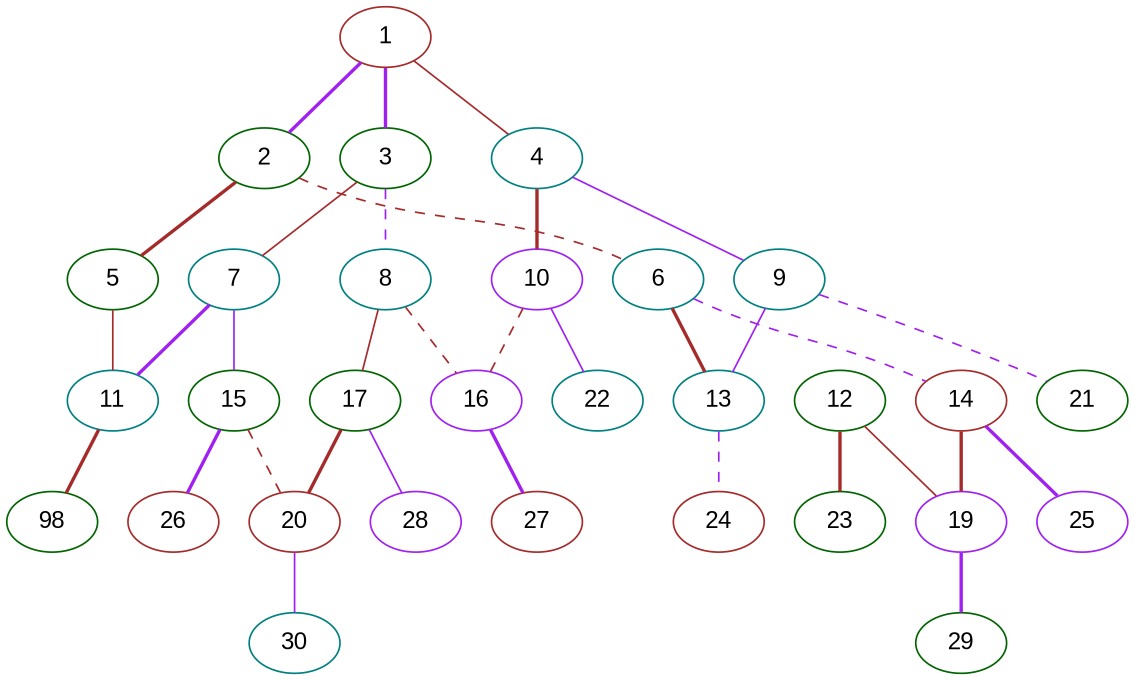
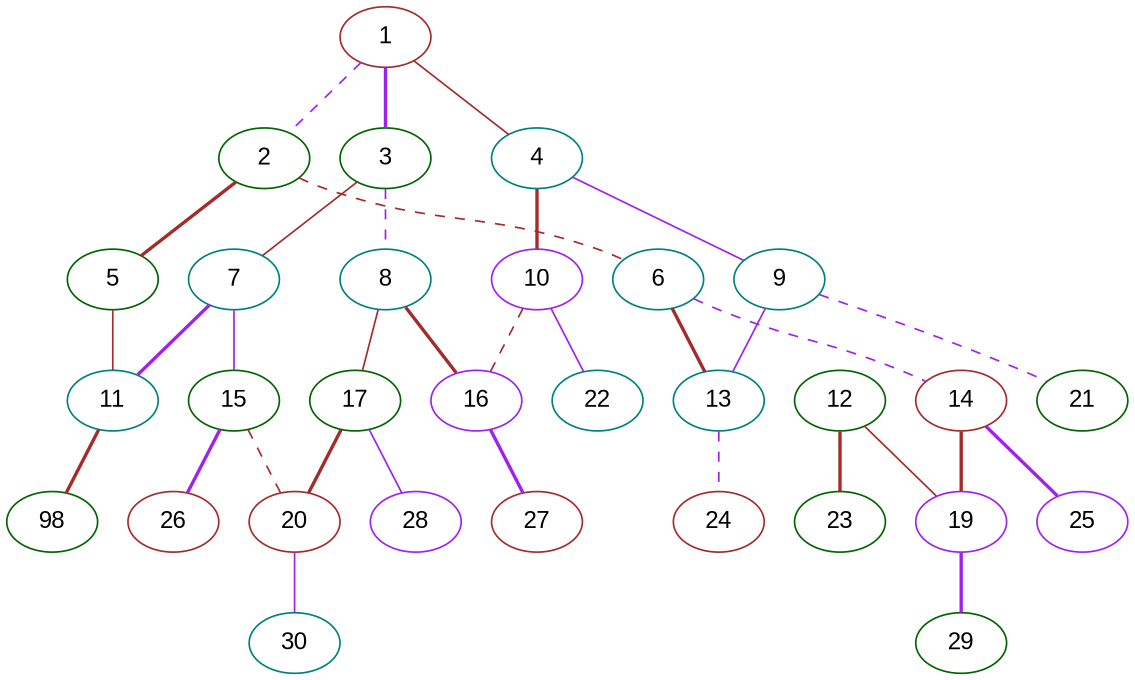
  graph {
    fontname="Liberation Sans"
    node [chem=C color=darkgreen fontname="Liberation Sans"]
    edge [color=purple fontname="Liberation Sans" style=bold valence=1]
    1 [color=brown]
    2
    3
    4 [color=teal]
    5
    6 [color=teal]
    7 [color=teal]
    8 [color=teal]
    9 [color=teal]
    10 [color=purple]
    11 [color=teal]
    13 [color=teal]
    14 [color=brown]
    15
    16 [color=purple]
    17
    21 [chem=H]
    22 [chem=H color=teal]
    n19 [chem=O label=98]
    12
    19 [color=purple]
    23 [chem=H]
    24 [chem=H color=brown]
    25 [chem=H color=purple]
    20 [color=brown]
    26 [chem=H color=brown]
    27 [chem=H color=brown]
    28 [chem=H color=purple]
    29 [chem=H]
    30 [chem=H color=teal]
-   1 -- 2
+   1 -- 2 [style=dashed]
    1 -- 3
    1 -- 4 [color=brown style=solid valence=2]
    2 -- 5 [color=brown valence=2]
    2 -- 6 [color=brown style=dashed]
    3 -- 7 [color=brown style=solid valence=2]
    3 -- 8 [style=dashed]
    4 -- 9 [style=solid]
    4 -- 10 [color=brown]
    5 -- 11 [color=brown style=solid]
    6 -- 13 [color=brown]
    6 -- 14 [style=dashed valence=2]
    7 -- 11
    7 -- 15 [style=solid]
-   8 -- 16 [color=brown style=dashed]
+   8 -- 16 [color=brown]
    8 -- 17 [color=brown style=solid valence=2]
    9 -- 13 [style=solid valence=2]
    9 -- 21 [style=dashed]
    10 -- 16 [color=brown style=dashed valence=2]
    10 -- 22 [style=solid]
    11 -- n19 [color=brown valence=2]
    13 -- 24 [style=dashed]
    14 -- 19 [color=brown]
    14 -- 25
    15 -- 20 [color=brown style=dashed valence=2]
    15 -- 26
    16 -- 27
    17 -- 20 [color=brown]
    17 -- 28 [style=solid]
    12 -- 19 [color=brown style=solid valence=2]
    12 -- 23 [color=brown]
    19 -- 29
    20 -- 30 [style=solid]
  }
